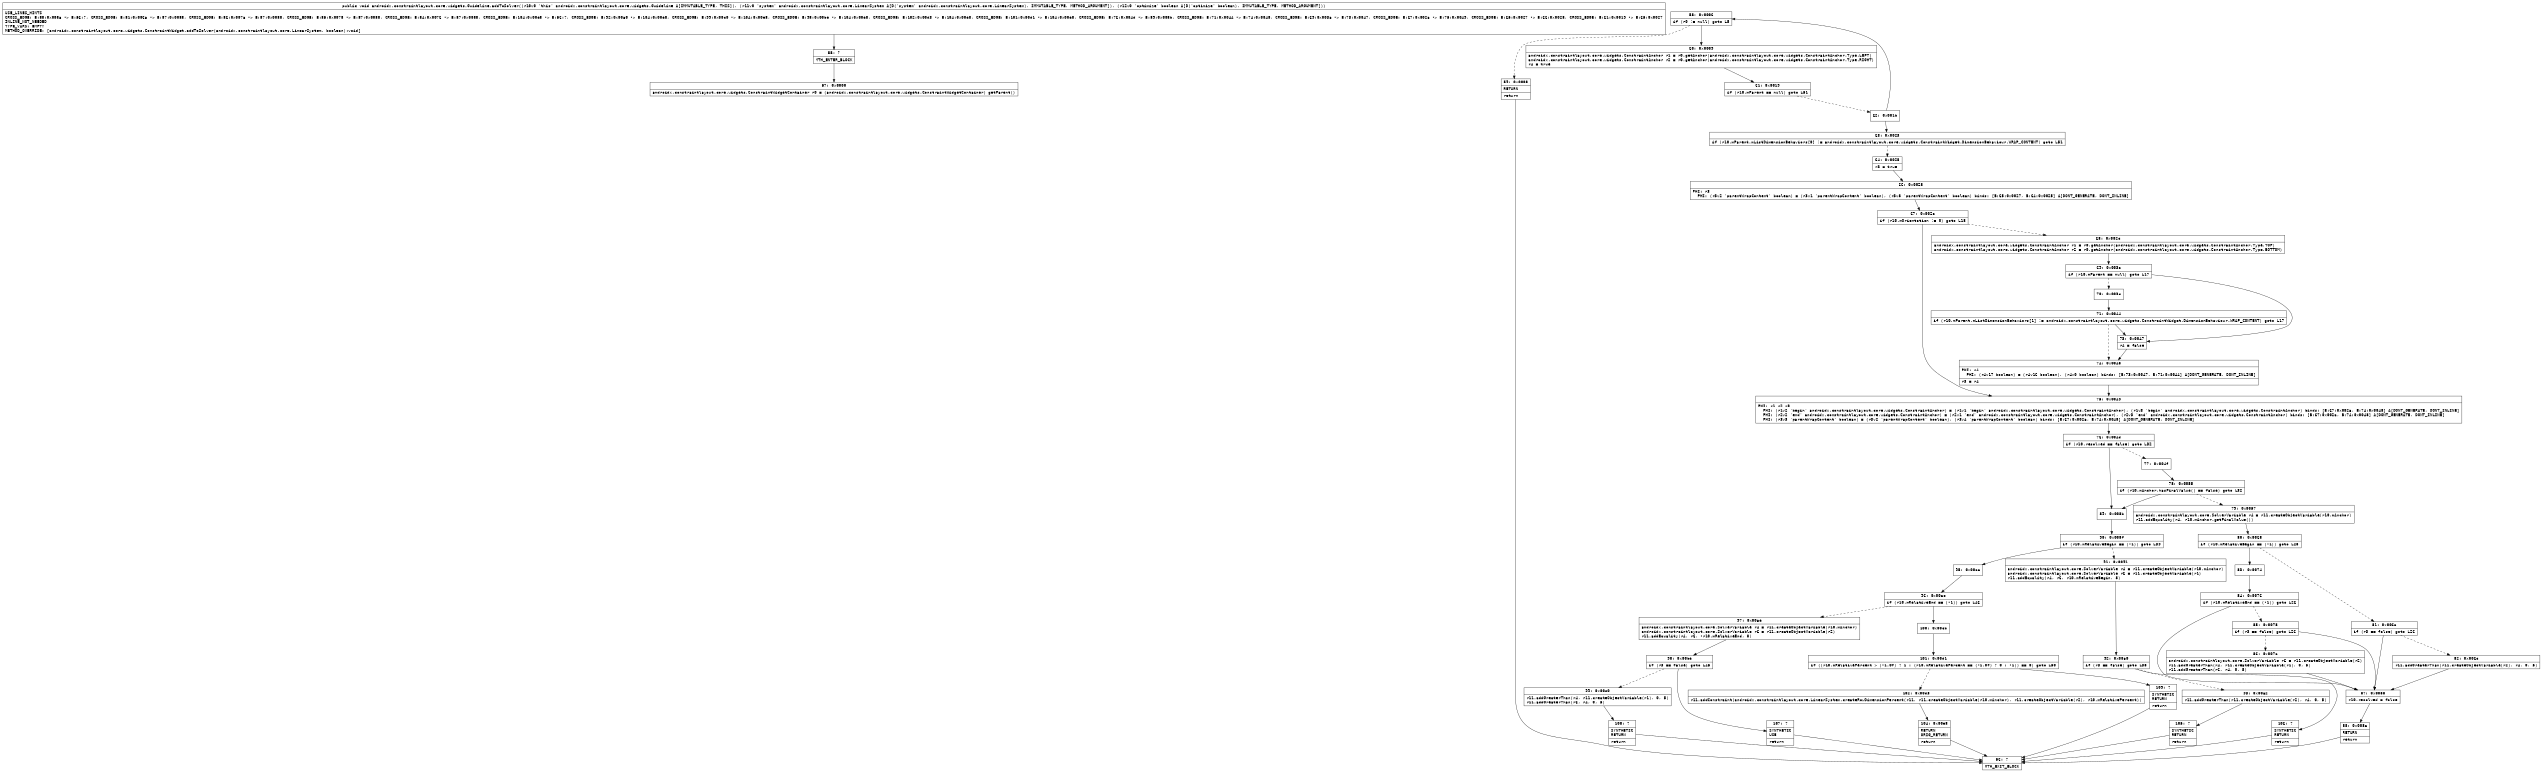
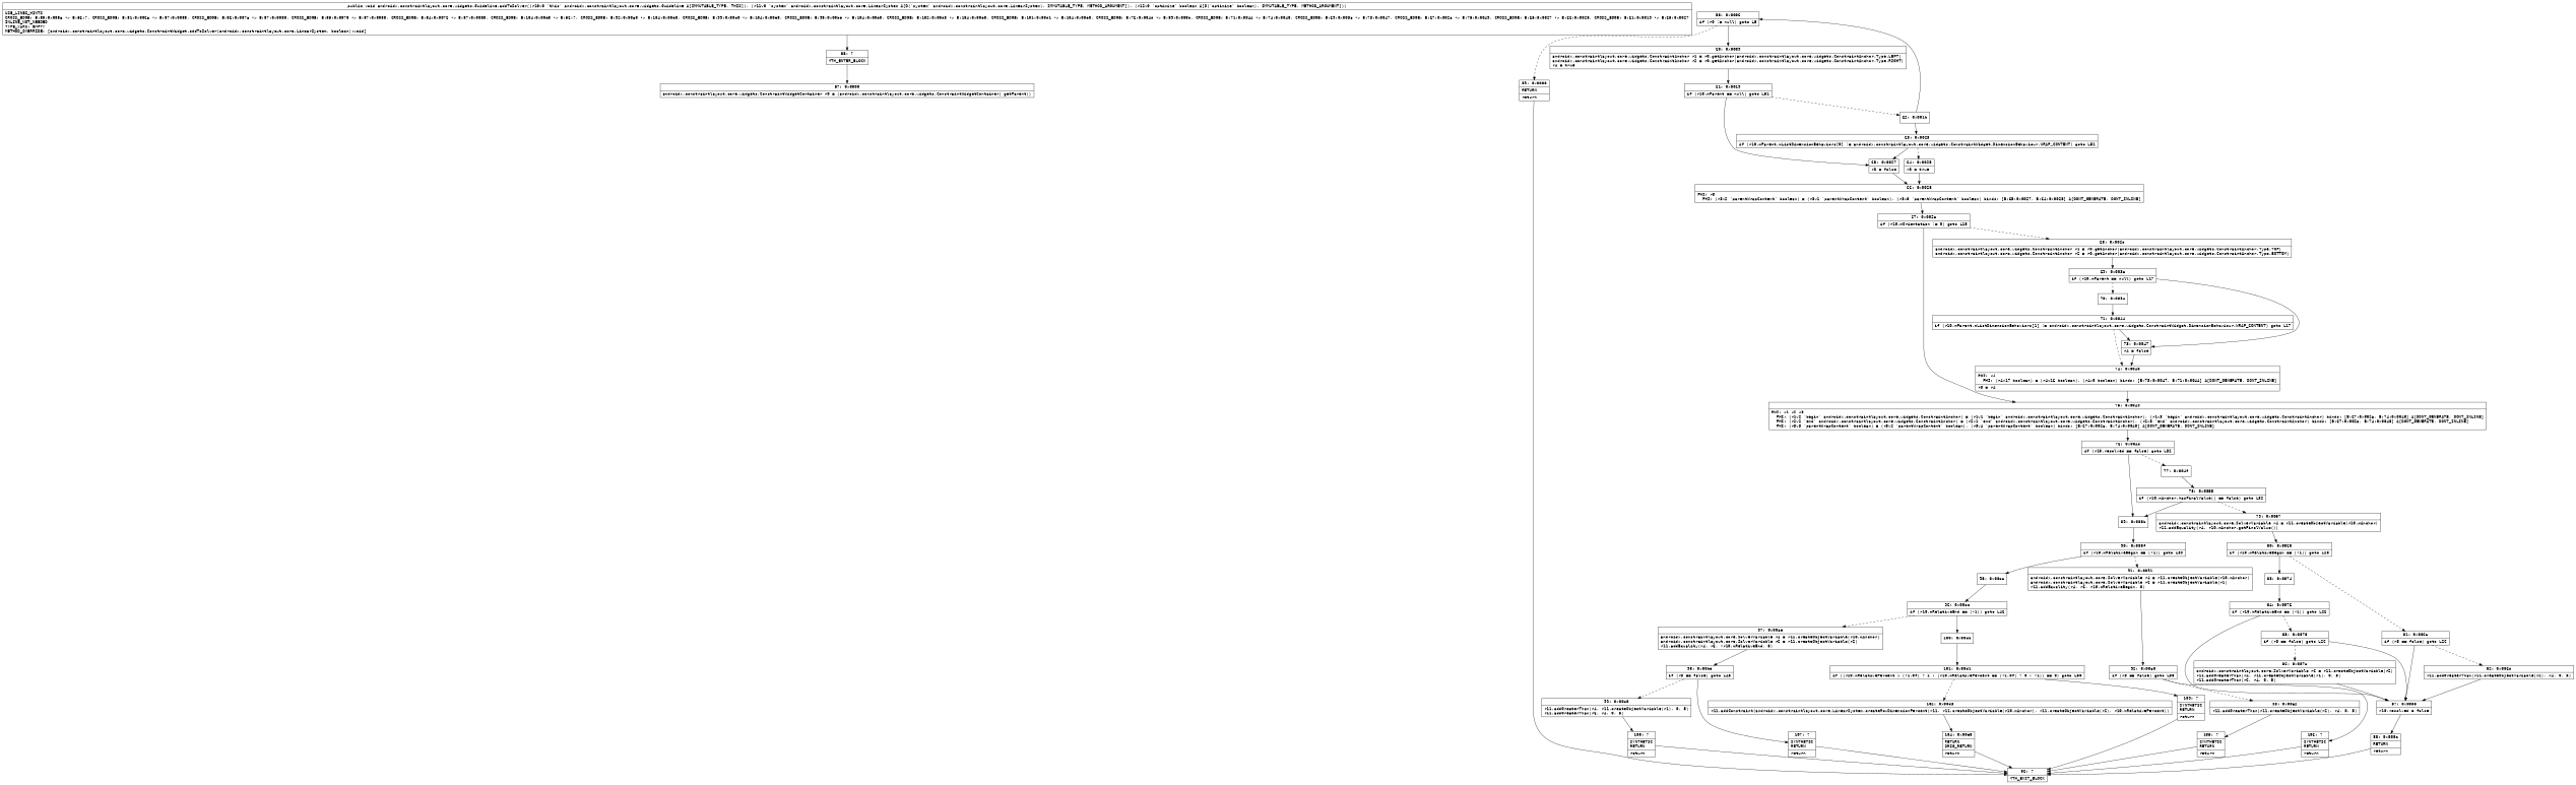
  digraph {
    fontname="DejaVu Sans Mono"
    node [fontname="DejaVu Sans Mono" shape=record]
    edge [fontname="DejaVu Sans Mono"]
    n1 [label="{55\:\ ?|MTH_ENTER_BLOCK\l}"]
    n2 [label="{57\:\ 0x0000|androidx.constraintlayout.core.widgets.ConstraintWidgetContainer r0 = (androidx.constraintlayout.core.widgets.ConstraintWidgetContainer) getParent()\l}"]
    n3 [label="{58\:\ 0x0006|if (r0 != null) goto L5\l}"]
    n4 [label="{59\:\ 0x0008|RETURN\l|return\l}"]
    n5 [label="{60\:\ 0x0009|androidx.constraintlayout.core.widgets.ConstraintAnchor r1 = r0.getAnchor(androidx.constraintlayout.core.widgets.ConstraintAnchor.Type.LEFT)\landroidx.constraintlayout.core.widgets.ConstraintAnchor r2 = r0.getAnchor(androidx.constraintlayout.core.widgets.ConstraintAnchor.Type.RIGHT)\lr4 = true\l}"]
    n6 [label="{56\:\ ?|MTH_EXIT_BLOCK\l}"]
    n7 [label="{61\:\ 0x0019|if (r10.mParent == null) goto L51\l}"]
    n8 [label="{62\:\ 0x001b}"]
+   n9 [label="{65\:\ 0x0027|r3 = false\l}"]
    n10 [label="{63\:\ 0x0023|if (r10.mParent.mListDimensionBehaviors[0] != androidx.constraintlayout.core.widgets.ConstraintWidget.DimensionBehaviour.WRAP_CONTENT) goto L51\l}"]
    n11 [label="{66\:\ 0x0028|PHI: r3 \l  PHI: (r3v2 'parentWrapContent' boolean) = (r3v1 'parentWrapContent' boolean), (r3v8 'parentWrapContent' boolean) binds: [B:65:0x0027, B:64:0x0025] A[DONT_GENERATE, DONT_INLINE]\l}"]
    n12 [label="{64\:\ 0x0025|r3 = true\l}"]
    n13 [label="{67\:\ 0x002a|if (r10.mOrientation != 0) goto L18\l}"]
    n14 [label="{68\:\ 0x002c|androidx.constraintlayout.core.widgets.ConstraintAnchor r1 = r0.getAnchor(androidx.constraintlayout.core.widgets.ConstraintAnchor.Type.TOP)\landroidx.constraintlayout.core.widgets.ConstraintAnchor r2 = r0.getAnchor(androidx.constraintlayout.core.widgets.ConstraintAnchor.Type.BOTTOM)\l}"]
    n15 [label="{75\:\ 0x0049|PHI: r1 r2 r3 \l  PHI: (r1v2 'begin' androidx.constraintlayout.core.widgets.ConstraintAnchor) = (r1v1 'begin' androidx.constraintlayout.core.widgets.ConstraintAnchor), (r1v3 'begin' androidx.constraintlayout.core.widgets.ConstraintAnchor) binds: [B:67:0x002a, B:74:0x0048] A[DONT_GENERATE, DONT_INLINE]\l  PHI: (r2v2 'end' androidx.constraintlayout.core.widgets.ConstraintAnchor) = (r2v1 'end' androidx.constraintlayout.core.widgets.ConstraintAnchor), (r2v3 'end' androidx.constraintlayout.core.widgets.ConstraintAnchor) binds: [B:67:0x002a, B:74:0x0048] A[DONT_GENERATE, DONT_INLINE]\l  PHI: (r3v3 'parentWrapContent' boolean) = (r3v2 'parentWrapContent' boolean), (r3v4 'parentWrapContent' boolean) binds: [B:67:0x002a, B:74:0x0048] A[DONT_GENERATE, DONT_INLINE]\l}"]
    n16 [label="{69\:\ 0x003a|if (r10.mParent == null) goto L17\l}"]
    n17 [label="{76\:\ 0x004d|if (r10.resolved == false) goto L32\l}"]
    n18 [label="{70\:\ 0x003c}"]
    n19 [label="{73\:\ 0x0047|r4 = false\l}"]
    n20 [label="{71\:\ 0x0044|if (r10.mParent.mListDimensionBehaviors[1] != androidx.constraintlayout.core.widgets.ConstraintWidget.DimensionBehaviour.WRAP_CONTENT) goto L17\l}"]
    n21 [label="{74\:\ 0x0048|PHI: r4 \l  PHI: (r4v17 boolean) = (r4v16 boolean), (r4v0 boolean) binds: [B:73:0x0047, B:71:0x0044] A[DONT_GENERATE, DONT_INLINE]\l|r3 = r4\l}"]
    n22 [label="{77\:\ 0x004f}"]
    n23 [label="{89\:\ 0x008b}"]
    n24 [label="{78\:\ 0x0055|if (r10.mAnchor.hasFinalValue() == false) goto L32\l}"]
    n25 [label="{90\:\ 0x008f|if (r10.mRelativeBegin == (\-1)) goto L39\l}"]
    n26 [label="{79\:\ 0x0057|androidx.constraintlayout.core.SolverVariable r4 = r11.createObjectVariable(r10.mAnchor)\lr11.addEquality(r4, r10.mAnchor.getFinalValue())\l}"]
    n27 [label="{80\:\ 0x0068|if (r10.mRelativeBegin == (\-1)) goto L28\l}"]
    n28 [label="{81\:\ 0x006a|if (r3 == false) goto L26\l}"]
    n29 [label="{83\:\ 0x0074}"]
    n30 [label="{82\:\ 0x006c|r11.addGreaterThan(r11.createObjectVariable(r2), r4, 0, 5)\l}"]
    n31 [label="{87\:\ 0x0088|r10.resolved = false\l}"]
    n32 [label="{84\:\ 0x0076|if (r10.mRelativeEnd == (\-1)) goto L26\l}"]
    n33 [label="{88\:\ 0x008a|RETURN\l|return\l}"]
    n34 [label="{85\:\ 0x0078|if (r3 == false) goto L26\l}"]
    n35 [label="{86\:\ 0x007a|androidx.constraintlayout.core.SolverVariable r6 = r11.createObjectVariable(r2)\lr11.addGreaterThan(r4, r11.createObjectVariable(r1), 0, 5)\lr11.addGreaterThan(r6, r4, 0, 5)\l}"]
    n36 [label="{91\:\ 0x0091|androidx.constraintlayout.core.SolverVariable r4 = r11.createObjectVariable(r10.mAnchor)\landroidx.constraintlayout.core.SolverVariable r6 = r11.createObjectVariable(r1)\lr11.addEquality(r4, r6, r10.mRelativeBegin, 8)\l}"]
    n37 [label="{95\:\ 0x00aa}"]
    n38 [label="{92\:\ 0x00a0|if (r3 == false) goto L38\l}"]
    n39 [label="{96\:\ 0x00ac|if (r10.mRelativeEnd == (\-1)) goto L46\l}"]
    n40 [label="{93\:\ 0x00a2|r11.addGreaterThan(r11.createObjectVariable(r2), r4, 0, 5)\l}"]
    n41 [label="{106\:\ ?|SYNTHETIC\lRETURN\l|return\l}"]
    n42 [label="{105\:\ ?|SYNTHETIC\lRETURN\l|return\l}"]
    n43 [label="{97\:\ 0x00ae|androidx.constraintlayout.core.SolverVariable r4 = r11.createObjectVariable(r10.mAnchor)\landroidx.constraintlayout.core.SolverVariable r6 = r11.createObjectVariable(r2)\lr11.addEquality(r4, r6, \-r10.mRelativeEnd, 8)\l}"]
    n44 [label="{100\:\ 0x00cb}"]
    n45 [label="{98\:\ 0x00be|if (r3 == false) goto L45\l}"]
    n46 [label="{101\:\ 0x00d1|if ((r10.mRelativePercent \> (\-1.0f) ? 1 : (r10.mRelativePercent == (\-1.0f) ? 0 : \-1)) == 0) goto L50\l}"]
    n47 [label="{99\:\ 0x00c0|r11.addGreaterThan(r4, r11.createObjectVariable(r1), 0, 5)\lr11.addGreaterThan(r6, r4, 0, 5)\l}"]
-   n48 [label="{107\:\ ?|SYNTHETIC\lUSE\l|return\l}"]
+   n48 [label="{107\:\ ?|SYNTHETIC\lRETURN\l|return\l}"]
    n49 [label="{108\:\ ?|SYNTHETIC\lRETURN\l|return\l}"]
    n50 [label="{102\:\ 0x00d3|r11.addConstraint(androidx.constraintlayout.core.LinearSystem.createRowDimensionPercent(r11, r11.createObjectVariable(r10.mAnchor), r11.createObjectVariable(r2), r10.mRelativePercent))\l}"]
    n51 [label="{109\:\ ?|SYNTHETIC\lRETURN\l|return\l}"]
    n52 [label="{104\:\ 0x00e8|RETURN\lORIG_RETURN\l|return\l}"]
    n53 [label="{public void androidx.constraintlayout.core.widgets.Guideline.addToSolver((r10v0 'this' androidx.constraintlayout.core.widgets.Guideline A[IMMUTABLE_TYPE, THIS]), (r11v0 'system' androidx.constraintlayout.core.LinearSystem A[D('system' androidx.constraintlayout.core.LinearSystem), IMMUTABLE_TYPE, METHOD_ARGUMENT]), (r12v0 'optimize' boolean A[D('optimize' boolean), IMMUTABLE_TYPE, METHOD_ARGUMENT]))  | USE_LINES_HINTS\lCROSS_EDGE: B:88:0x008a \-\> B:56:?, CROSS_EDGE: B:81:0x006a \-\> B:87:0x0088, CROSS_EDGE: B:86:0x007a \-\> B:87:0x0088, CROSS_EDGE: B:85:0x0078 \-\> B:87:0x0088, CROSS_EDGE: B:84:0x0076 \-\> B:87:0x0088, CROSS_EDGE: B:104:0x00e8 \-\> B:56:?, CROSS_EDGE: B:92:0x00a0 \-\> B:104:0x00e8, CROSS_EDGE: B:99:0x00c0 \-\> B:104:0x00e8, CROSS_EDGE: B:98:0x00be \-\> B:104:0x00e8, CROSS_EDGE: B:102:0x00d3 \-\> B:104:0x00e8, CROSS_EDGE: B:101:0x00d1 \-\> B:104:0x00e8, CROSS_EDGE: B:76:0x004d \-\> B:89:0x008b, CROSS_EDGE: B:71:0x0044 \-\> B:74:0x0048, CROSS_EDGE: B:69:0x003a \-\> B:73:0x0047, CROSS_EDGE: B:67:0x002a \-\> B:75:0x0049, CROSS_EDGE: B:65:0x0027 \-\> B:66:0x0028, CROSS_EDGE: B:61:0x0019 \-\> B:65:0x0027\lINLINE_NOT_NEEDED\lTYPE_VARS: EMPTY\lMETHOD_OVERRIDE: [androidx.constraintlayout.core.widgets.ConstraintWidget.addToSolver(androidx.constraintlayout.core.LinearSystem, boolean):void]\l}"]
    n1 -> n2
    n3 -> n4 [style=dashed]
    n3 -> n5
    n4 -> n6
    n5 -> n7
    n7 -> n8 [style=dashed]
+   n7 -> n9
    n8 -> n3
    n8 -> n10
+   n9 -> n11
+   n10 -> n9
    n10 -> n12 [style=dashed]
    n11 -> n13
    n12 -> n11
    n13 -> n14 [style=dashed]
    n13 -> n15
    n14 -> n16
    n15 -> n17
    n16 -> n18 [style=dashed]
    n16 -> n19
    n17 -> n22 [style=dashed]
    n17 -> n23
    n18 -> n20
    n19 -> n21
    n20 -> n19
    n20 -> n21 [style=dashed]
    n21 -> n15
    n22 -> n24
    n23 -> n25
    n24 -> n23
    n24 -> n26 [style=dashed]
    n25 -> n36 [style=dashed]
    n25 -> n37
    n26 -> n27
    n27 -> n28 [style=dashed]
    n27 -> n29
    n28 -> n30 [style=dashed]
    n28 -> n31
    n29 -> n32
    n30 -> n31
    n31 -> n33
    n32 -> n31
    n32 -> n34 [style=dashed]
    n33 -> n6
    n34 -> n31
    n34 -> n35 [style=dashed]
    n35 -> n31
    n36 -> n38
    n37 -> n39
    n38 -> n40 [style=dashed]
    n38 -> n41
    n39 -> n43 [style=dashed]
    n39 -> n44
    n40 -> n42
    n41 -> n6
    n42 -> n6
    n43 -> n45
    n44 -> n46
    n45 -> n47 [style=dashed]
    n45 -> n48
    n46 -> n50 [style=dashed]
    n46 -> n51
    n47 -> n49
    n48 -> n6
    n49 -> n6
    n50 -> n52
    n51 -> n6
    n52 -> n6
    n53 -> n1
  }
